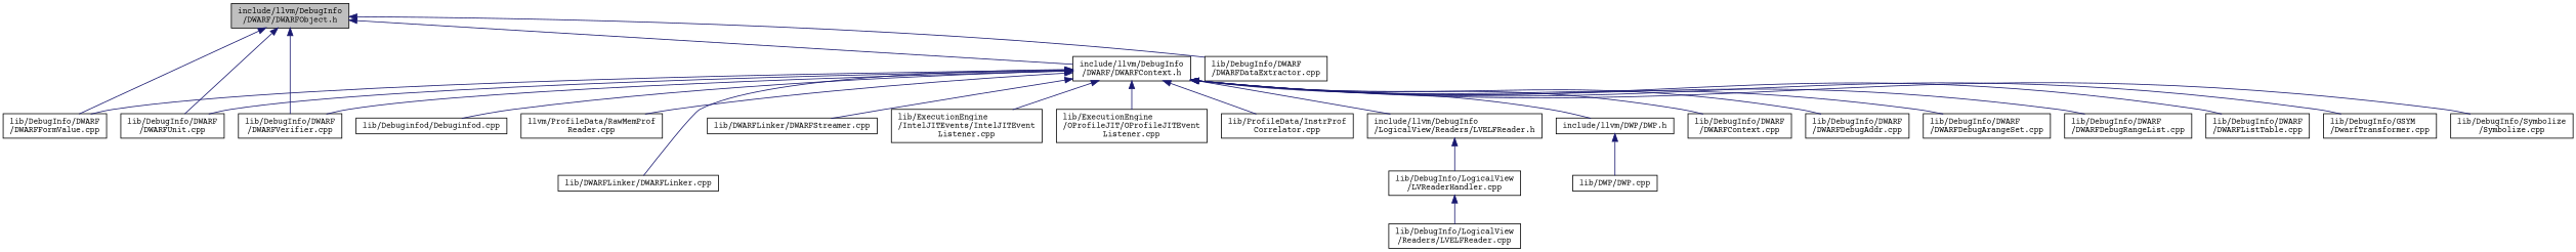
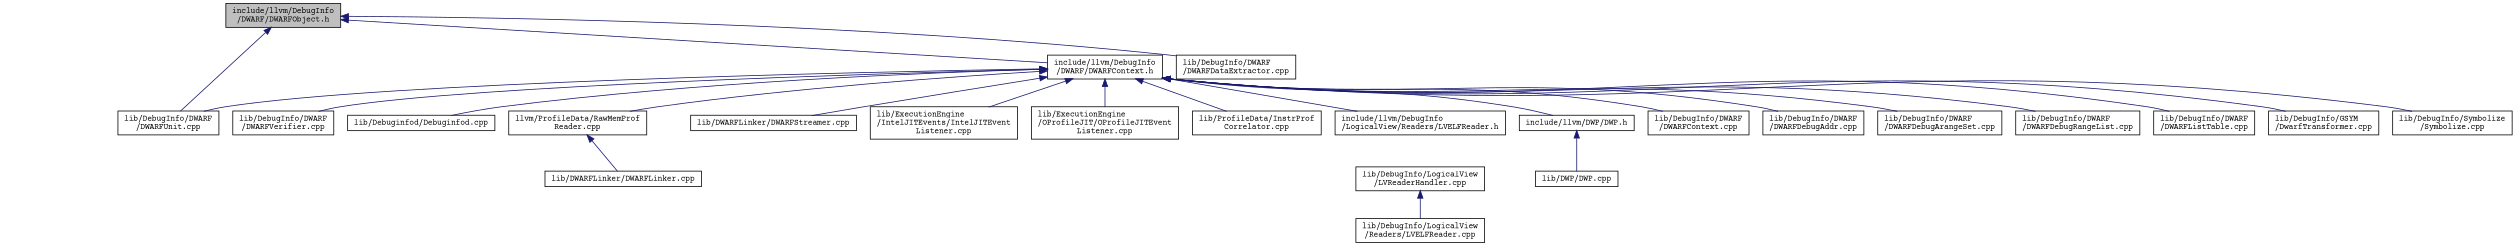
  digraph {
    fontname="Courier Prime"
    node [color=black fontname="Courier Prime" fontsize=10 shape=record]
    edge [color=midnightblue dir=back fontname="Courier Prime" fontsize=10 labelfontname=Helvetica labelfontsize=10 style=solid]
    n1 [fillcolor=grey75 fontcolor=black height=0.2 label="include/llvm/DebugInfo\l/DWARF/DWARFObject.h" style=filled width=0.4]
    n2 [height=0.2 label="include/llvm/DebugInfo\l/DWARF/DWARFContext.h" width=0.4]
-   n3 [height=0.2 label="lib/DebugInfo/DWARF\l/DWARFFormValue.cpp" width=0.4]
    n4 [height=0.2 label="lib/DebugInfo/DWARF\l/DWARFUnit.cpp" width=0.4]
    n5 [height=0.2 label="lib/DebugInfo/DWARF\l/DWARFVerifier.cpp" width=0.4]
    n6 [height=0.2 label="lib/DebugInfo/DWARF\l/DWARFDataExtractor.cpp" width=0.4]
    n7 [height=0.2 label="include/llvm/DebugInfo\l/LogicalView/Readers/LVELFReader.h" width=0.4]
    n8 [height=0.2 label="include/llvm/DWP/DWP.h" width=0.4]
    n9 [height=0.2 label="lib/DebugInfo/DWARF\l/DWARFContext.cpp" width=0.4]
    n10 [height=0.2 label="lib/DebugInfo/DWARF\l/DWARFDebugAddr.cpp" width=0.4]
    n11 [height=0.2 label="lib/DebugInfo/DWARF\l/DWARFDebugArangeSet.cpp" width=0.4]
    n12 [height=0.2 label="lib/DebugInfo/DWARF\l/DWARFDebugRangeList.cpp" width=0.4]
    n13 [height=0.2 label="lib/DebugInfo/DWARF\l/DWARFListTable.cpp" width=0.4]
    n14 [height=0.2 label="lib/DebugInfo/GSYM\l/DwarfTransformer.cpp" width=0.4]
    n15 [height=0.2 label="lib/DebugInfo/Symbolize\l/Symbolize.cpp" width=0.4]
    n16 [height=0.2 label="lib/Debuginfod/Debuginfod.cpp" width=0.4]
    n17 [height=0.2 label="lib/DWARFLinker/DWARFLinker.cpp" width=0.4]
    n18 [height=0.2 label="lib/DWARFLinker/DWARFStreamer.cpp" width=0.4]
    n19 [height=0.2 label="lib/ExecutionEngine\l/IntelJITEvents/IntelJITEvent\lListener.cpp" width=0.4]
    n20 [height=0.2 label="lib/ExecutionEngine\l/OProfileJIT/OProfileJITEvent\lListener.cpp" width=0.4]
    n21 [height=0.2 label="lib/ProfileData/InstrProf\lCorrelator.cpp" width=0.4]
    n22 [height=0.2 label="llvm/ProfileData/RawMemProf\lReader.cpp" width=0.4]
    n23 [height=0.2 label="lib/DebugInfo/LogicalView\l/LVReaderHandler.cpp" width=0.4]
    n24 [height=0.2 label="lib/DWP/DWP.cpp" width=0.4]
    n25 [height=0.2 label="lib/DebugInfo/LogicalView\l/Readers/LVELFReader.cpp" width=0.4]
    n1 -> n2
-   n1 -> n3
    n1 -> n4
-   n1 -> n5
    n1 -> n6
-   n2 -> n3
    n2 -> n4
    n2 -> n5
    n2 -> n7
    n2 -> n8
    n2 -> n9
    n2 -> n10
    n2 -> n11
    n2 -> n12
    n2 -> n13
    n2 -> n14
    n2 -> n15
    n2 -> n16
-   n2 -> n17
+   n22 -> n17
    n2 -> n18
    n2 -> n19
    n2 -> n20
    n2 -> n21
    n2 -> n22
-   n7 -> n23
    n8 -> n24
    n23 -> n25
  }
